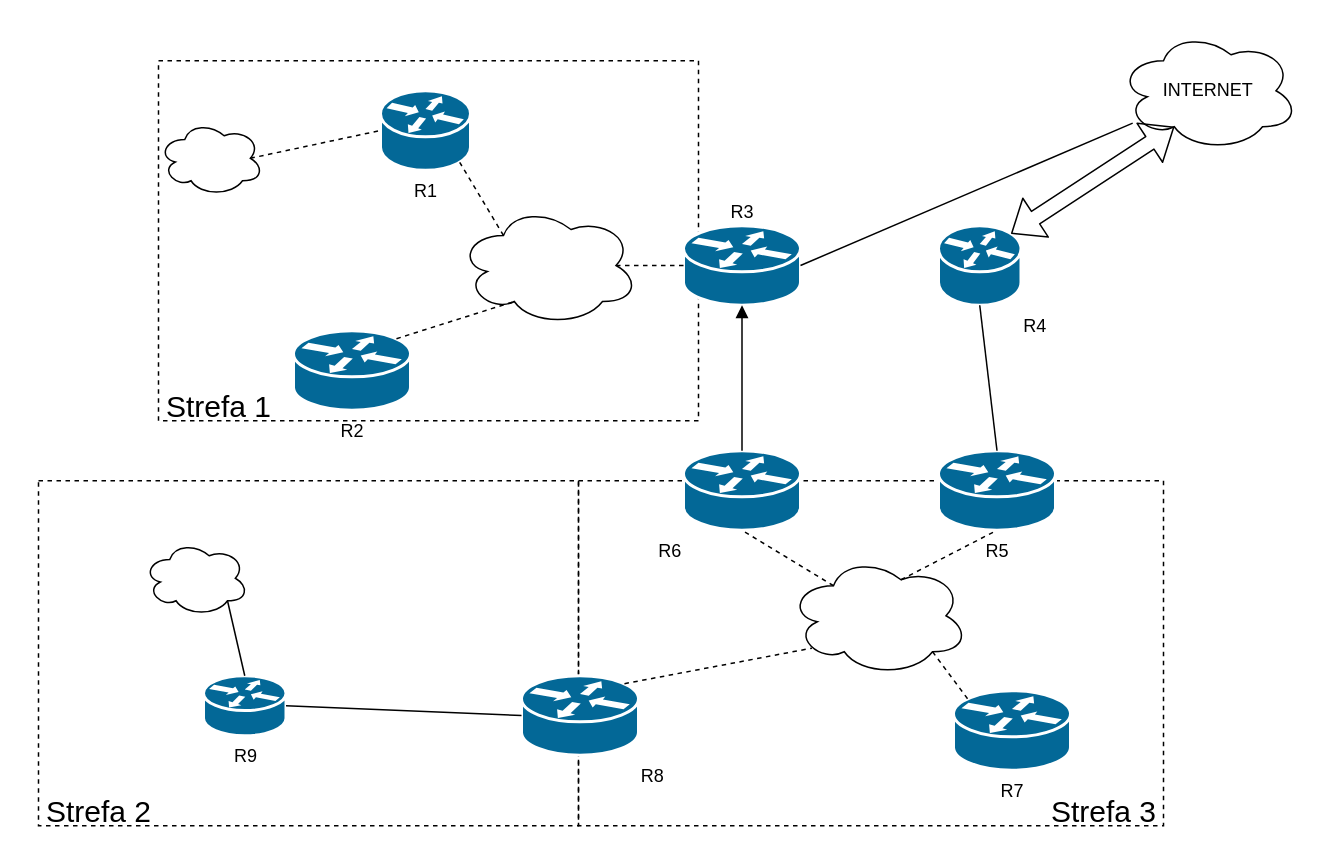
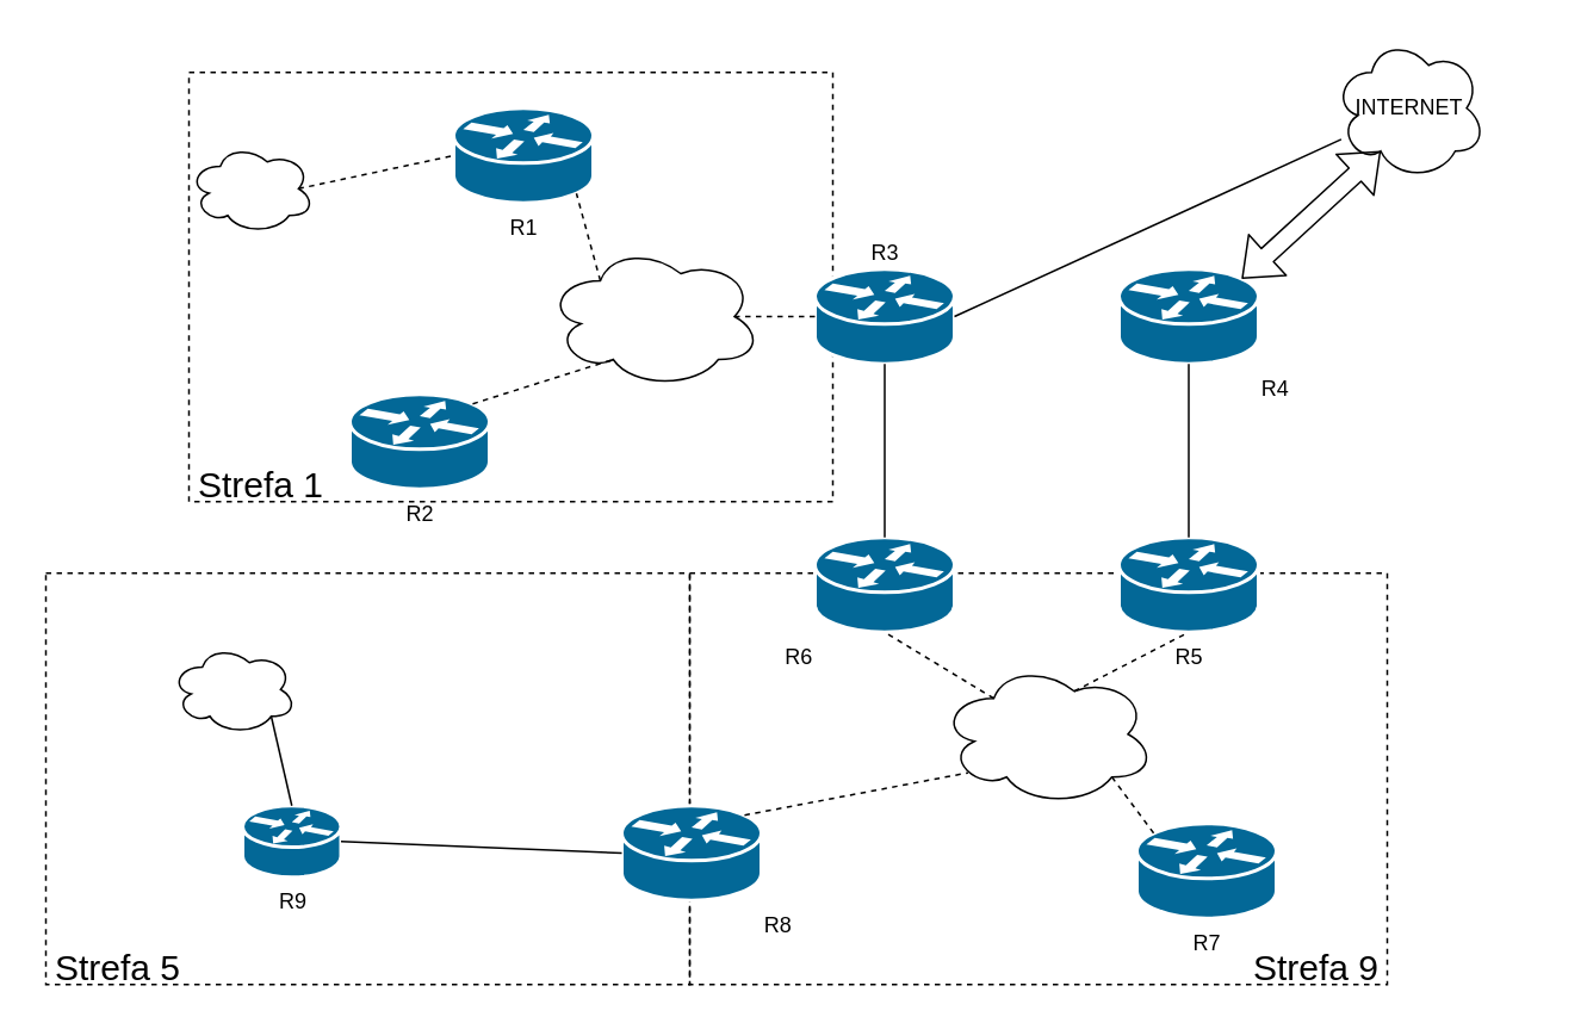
  <mxCell id="0" />
  <mxCell id="1" parent="0" />
  <mxCell id="2" value="" style="rounded=0;whiteSpace=wrap;html=1;fillColor=none;dashed=1;" vertex="1" parent="1"><mxGeometry x="105" y="40" width="360" height="240" as="geometry" /></mxCell>
  <mxCell id="3" value="" style="rounded=0;whiteSpace=wrap;html=1;fillColor=none;dashed=1;" vertex="1" parent="1"><mxGeometry x="385" y="320" width="390" height="230" as="geometry" /></mxCell>
  <mxCell id="4" value="" style="rounded=0;whiteSpace=wrap;html=1;fillColor=none;dashed=1;" vertex="1" parent="1"><mxGeometry x="25" y="320" width="360" height="230" as="geometry" /></mxCell>
  <mxCell id="5" value="R2&lt;br&gt;" style="shape=mxgraph.cisco.routers.router;html=1;pointerEvents=1;dashed=0;fillColor=#036897;strokeColor=#ffffff;strokeWidth=2;verticalLabelPosition=bottom;verticalAlign=top;align=center;outlineConnect=0;" vertex="1" parent="1"><mxGeometry x="195" y="220" width="78" height="53" as="geometry" /></mxCell>
- <mxCell id="6" value="R1" style="shape=mxgraph.cisco.routers.router;html=1;pointerEvents=1;dashed=0;fillColor=#036897;strokeColor=#ffffff;strokeWidth=2;verticalLabelPosition=bottom;verticalAlign=top;align=center;outlineConnect=0;" vertex="1" parent="1"><mxGeometry x="253" y="60" width="60" height="53" as="geometry" /></mxCell>
+ <mxCell id="6" value="R1" style="shape=mxgraph.cisco.routers.router;html=1;pointerEvents=1;dashed=0;fillColor=#036897;strokeColor=#ffffff;strokeWidth=2;verticalLabelPosition=bottom;verticalAlign=top;align=center;outlineConnect=0;" vertex="1" parent="1"><mxGeometry x="253" y="60" width="78" height="53" as="geometry" /></mxCell>
  <mxCell id="7" value="R3" style="shape=mxgraph.cisco.routers.router;html=1;pointerEvents=1;dashed=0;fillColor=#036897;strokeColor=#ffffff;strokeWidth=2;verticalLabelPosition=top;verticalAlign=bottom;align=center;outlineConnect=0;labelPosition=center;" vertex="1" parent="1"><mxGeometry x="455" y="150" width="78" height="53" as="geometry" /></mxCell>
- <mxCell id="8" value="R4" style="shape=mxgraph.cisco.routers.router;html=1;pointerEvents=1;dashed=0;fillColor=#036897;strokeColor=#ffffff;strokeWidth=2;verticalLabelPosition=bottom;verticalAlign=top;align=left;outlineConnect=0;labelPosition=right;" vertex="1" parent="1"><mxGeometry x="625" y="150" width="55" height="53" as="geometry" /></mxCell>
+ <mxCell id="8" value="R4" style="shape=mxgraph.cisco.routers.router;html=1;pointerEvents=1;dashed=0;fillColor=#036897;strokeColor=#ffffff;strokeWidth=2;verticalLabelPosition=bottom;verticalAlign=top;align=left;outlineConnect=0;labelPosition=right;" vertex="1" parent="1"><mxGeometry x="625" y="150" width="78" height="53" as="geometry" /></mxCell>
  <mxCell id="9" value="R5" style="shape=mxgraph.cisco.routers.router;html=1;pointerEvents=1;dashed=0;fillColor=#036897;strokeColor=#ffffff;strokeWidth=2;verticalLabelPosition=bottom;verticalAlign=top;align=center;outlineConnect=0;" vertex="1" parent="1"><mxGeometry x="625" y="300" width="78" height="53" as="geometry" /></mxCell>
  <mxCell id="10" value="R6" style="shape=mxgraph.cisco.routers.router;html=1;pointerEvents=1;dashed=0;fillColor=#036897;strokeColor=#ffffff;strokeWidth=2;verticalLabelPosition=bottom;verticalAlign=top;align=right;outlineConnect=0;labelPosition=left;" vertex="1" parent="1"><mxGeometry x="455" y="300" width="78" height="53" as="geometry" /></mxCell>
  <mxCell id="11" value="R7" style="shape=mxgraph.cisco.routers.router;html=1;pointerEvents=1;dashed=0;fillColor=#036897;strokeColor=#ffffff;strokeWidth=2;verticalLabelPosition=bottom;verticalAlign=top;align=center;outlineConnect=0;" vertex="1" parent="1"><mxGeometry x="635" y="460" width="78" height="53" as="geometry" /></mxCell>
  <mxCell id="12" value="R9" style="shape=mxgraph.cisco.routers.router;html=1;pointerEvents=1;dashed=0;fillColor=#036897;strokeColor=#ffffff;strokeWidth=2;verticalLabelPosition=bottom;verticalAlign=top;align=center;outlineConnect=0;" vertex="1" parent="1"><mxGeometry x="135" y="450" width="55" height="40" as="geometry" /></mxCell>
  <mxCell id="13" value="" style="ellipse;shape=cloud;whiteSpace=wrap;html=1;" vertex="1" parent="1"><mxGeometry x="105" y="80" width="70" height="50" as="geometry" /></mxCell>
  <mxCell id="14" value="R8" style="shape=mxgraph.cisco.routers.router;html=1;pointerEvents=1;dashed=0;fillColor=#036897;strokeColor=#ffffff;strokeWidth=2;verticalLabelPosition=bottom;verticalAlign=top;align=left;outlineConnect=0;labelPosition=right;" vertex="1" parent="1"><mxGeometry x="347" y="450" width="78" height="53" as="geometry" /></mxCell>
  <mxCell id="15" value="" style="endArrow=none;html=1;entryX=0;entryY=0.5;entryDx=0;entryDy=0;entryPerimeter=0;exitX=0.875;exitY=0.5;exitDx=0;exitDy=0;exitPerimeter=0;dashed=1;" edge="1" parent="1" source="16" target="7"><mxGeometry width="50" height="50" relative="1" as="geometry"><mxPoint x="475" y="290" as="sourcePoint" /><mxPoint x="525" y="240" as="targetPoint" /></mxGeometry></mxCell>
  <mxCell id="16" value="" style="ellipse;shape=cloud;whiteSpace=wrap;html=1;" vertex="1" parent="1"><mxGeometry x="305" y="136.5" width="120" height="80" as="geometry" /></mxCell>
  <mxCell id="17" value="" style="endArrow=none;html=1;entryX=0.88;entryY=0.9;entryDx=0;entryDy=0;entryPerimeter=0;exitX=0.25;exitY=0.25;exitDx=0;exitDy=0;exitPerimeter=0;dashed=1;" edge="1" parent="1" source="16" target="6"><mxGeometry width="50" height="50" relative="1" as="geometry"><mxPoint x="205" y="230" as="sourcePoint" /><mxPoint x="255" y="180" as="targetPoint" /></mxGeometry></mxCell>
  <mxCell id="18" value="" style="endArrow=none;html=1;entryX=0.31;entryY=0.8;entryDx=0;entryDy=0;entryPerimeter=0;exitX=0.88;exitY=0.1;exitDx=0;exitDy=0;exitPerimeter=0;dashed=1;" edge="1" parent="1" source="5" target="16"><mxGeometry width="50" height="50" relative="1" as="geometry"><mxPoint x="195" y="260" as="sourcePoint" /><mxPoint x="245" y="210" as="targetPoint" /></mxGeometry></mxCell>
  <mxCell id="19" value="" style="endArrow=none;html=1;entryX=0;entryY=0.5;entryDx=0;entryDy=0;entryPerimeter=0;exitX=0.875;exitY=0.5;exitDx=0;exitDy=0;exitPerimeter=0;dashed=1;" edge="1" parent="1" source="13" target="6"><mxGeometry width="50" height="50" relative="1" as="geometry"><mxPoint x="175" y="200" as="sourcePoint" /><mxPoint x="225" y="150" as="targetPoint" /></mxGeometry></mxCell>
  <mxCell id="20" value="" style="endArrow=none;html=1;exitX=1;exitY=0.5;exitDx=0;exitDy=0;exitPerimeter=0;" edge="1" parent="1" source="7" target="21"><mxGeometry width="50" height="50" relative="1" as="geometry"><mxPoint x="545" y="120" as="sourcePoint" /><mxPoint x="595" y="70" as="targetPoint" /></mxGeometry></mxCell>
- <mxCell id="21" value="INTERNET" style="ellipse;shape=cloud;whiteSpace=wrap;html=1;" vertex="1" parent="1"><mxGeometry x="745" width="120" height="80" as="geometry" y="20" /></mxCell>
+ <mxCell id="21" value="INTERNET" style="ellipse;shape=cloud;whiteSpace=wrap;html=1;" vertex="1" parent="1"><mxGeometry x="745" y="20" width="85" height="80" as="geometry" /></mxCell>
  <mxCell id="22" value="" style="shape=flexArrow;endArrow=classic;startArrow=classic;html=1;entryX=0.31;entryY=0.8;entryDx=0;entryDy=0;entryPerimeter=0;exitX=0.88;exitY=0.1;exitDx=0;exitDy=0;exitPerimeter=0;" edge="1" parent="1" source="8" target="21"><mxGeometry width="50" height="50" relative="1" as="geometry"><mxPoint x="655" y="150" as="sourcePoint" /><mxPoint x="705" y="100" as="targetPoint" /></mxGeometry></mxCell>
- <mxCell id="23" value="" style="endArrow=block;html=1;entryX=0.5;entryY=1;entryDx=0;entryDy=0;entryPerimeter=0;exitX=0.5;exitY=0;exitDx=0;exitDy=0;exitPerimeter=0;" edge="1" parent="1" source="10" target="7"><mxGeometry width="50" height="50" relative="1" as="geometry"><mxPoint x="505" y="290" as="sourcePoint" /><mxPoint x="555" y="240" as="targetPoint" /></mxGeometry></mxCell>
+ <mxCell id="23" value="" style="endArrow=none;html=1;entryX=0.5;entryY=1;entryDx=0;entryDy=0;entryPerimeter=0;exitX=0.5;exitY=0;exitDx=0;exitDy=0;exitPerimeter=0;" edge="1" parent="1" source="10" target="7"><mxGeometry width="50" height="50" relative="1" as="geometry"><mxPoint x="505" y="290" as="sourcePoint" /><mxPoint x="555" y="240" as="targetPoint" /></mxGeometry></mxCell>
  <mxCell id="24" value="" style="endArrow=none;html=1;entryX=0.5;entryY=1;entryDx=0;entryDy=0;entryPerimeter=0;exitX=0.5;exitY=0;exitDx=0;exitDy=0;exitPerimeter=0;" edge="1" parent="1" source="9" target="8"><mxGeometry width="50" height="50" relative="1" as="geometry"><mxPoint x="685" y="300" as="sourcePoint" /><mxPoint x="735" y="250" as="targetPoint" /></mxGeometry></mxCell>
  <mxCell id="25" value="" style="ellipse;shape=cloud;whiteSpace=wrap;html=1;" vertex="1" parent="1"><mxGeometry x="525" y="370" width="120" height="80" as="geometry" /></mxCell>
  <mxCell id="26" value="" style="endArrow=none;dashed=1;html=1;entryX=0.5;entryY=1;entryDx=0;entryDy=0;entryPerimeter=0;exitX=0.25;exitY=0.25;exitDx=0;exitDy=0;exitPerimeter=0;" edge="1" parent="1" source="25" target="10"><mxGeometry width="50" height="50" relative="1" as="geometry"><mxPoint x="515" y="400" as="sourcePoint" /><mxPoint x="565" y="350" as="targetPoint" /></mxGeometry></mxCell>
  <mxCell id="27" value="" style="endArrow=none;dashed=1;html=1;entryX=0.5;entryY=1;entryDx=0;entryDy=0;entryPerimeter=0;exitX=0.625;exitY=0.2;exitDx=0;exitDy=0;exitPerimeter=0;" edge="1" parent="1" source="25" target="9"><mxGeometry width="50" height="50" relative="1" as="geometry"><mxPoint x="655" y="410" as="sourcePoint" /><mxPoint x="705" y="360" as="targetPoint" /></mxGeometry></mxCell>
  <mxCell id="28" value="" style="endArrow=none;dashed=1;html=1;entryX=0.8;entryY=0.8;entryDx=0;entryDy=0;entryPerimeter=0;exitX=0.12;exitY=0.1;exitDx=0;exitDy=0;exitPerimeter=0;" edge="1" parent="1" source="11" target="25"><mxGeometry width="50" height="50" relative="1" as="geometry"><mxPoint x="555" y="530" as="sourcePoint" /><mxPoint x="605" y="480" as="targetPoint" /></mxGeometry></mxCell>
  <mxCell id="29" value="" style="endArrow=none;dashed=1;html=1;entryX=0.13;entryY=0.77;entryDx=0;entryDy=0;entryPerimeter=0;exitX=0.88;exitY=0.1;exitDx=0;exitDy=0;exitPerimeter=0;" edge="1" parent="1" source="14" target="25"><mxGeometry width="50" height="50" relative="1" as="geometry"><mxPoint x="425" y="490" as="sourcePoint" /><mxPoint x="475" y="440" as="targetPoint" /></mxGeometry></mxCell>
  <mxCell id="30" value="" style="ellipse;shape=cloud;whiteSpace=wrap;html=1;" vertex="1" parent="1"><mxGeometry x="95" y="360" width="70" height="50" as="geometry" /></mxCell>
  <mxCell id="31" value="" style="endArrow=none;html=1;exitX=0.8;exitY=0.8;exitDx=0;exitDy=0;exitPerimeter=0;entryX=0.5;entryY=0;entryDx=0;entryDy=0;entryPerimeter=0;" edge="1" parent="1" source="30" target="12"><mxGeometry width="50" height="50" relative="1" as="geometry"><mxPoint x="165" y="435" as="sourcePoint" /><mxPoint x="235.711" y="385" as="targetPoint" /></mxGeometry></mxCell>
  <mxCell id="32" value="" style="endArrow=none;html=1;entryX=0;entryY=0.5;entryDx=0;entryDy=0;entryPerimeter=0;exitX=1;exitY=0.5;exitDx=0;exitDy=0;exitPerimeter=0;" edge="1" parent="1" source="12" target="14"><mxGeometry width="50" height="50" relative="1" as="geometry"><mxPoint x="255" y="510" as="sourcePoint" /><mxPoint x="305" y="460" as="targetPoint" /></mxGeometry></mxCell>
  <mxCell id="33" value="&lt;font style=&quot;font-size: 20px&quot;&gt;Strefa 1&lt;/font&gt;" style="text;html=1;align=center;verticalAlign=middle;resizable=0;points=[];autosize=1;" vertex="1" parent="1"><mxGeometry x="100" y="260" width="90" height="20" as="geometry" /></mxCell>
- <mxCell id="34" value="&lt;font style=&quot;font-size: 20px&quot;&gt;Strefa 2&lt;/font&gt;" style="text;html=1;align=center;verticalAlign=middle;resizable=0;points=[];autosize=1;" vertex="1" parent="1"><mxGeometry x="20" y="530" width="90" height="20" as="geometry" /></mxCell>
- <mxCell id="35" value="&lt;font style=&quot;font-size: 20px&quot;&gt;Strefa 3&lt;/font&gt;" style="text;html=1;align=center;verticalAlign=middle;resizable=0;points=[];autosize=1;" vertex="1" parent="1"><mxGeometry x="690" y="530" width="90" height="20" as="geometry" /></mxCell>
+ <mxCell id="34" value="&lt;font style=&quot;font-size: 20px&quot;&gt;Strefa 5&lt;/font&gt;" style="text;html=1;align=center;verticalAlign=middle;resizable=0;points=[];autosize=1;" vertex="1" parent="1"><mxGeometry x="20" y="530" width="90" height="20" as="geometry" /></mxCell>
+ <mxCell id="35" value="&lt;font style=&quot;font-size: 20px&quot;&gt;Strefa 9&lt;/font&gt;" style="text;html=1;align=center;verticalAlign=middle;resizable=0;points=[];autosize=1;" vertex="1" parent="1"><mxGeometry x="690" y="530" width="90" height="20" as="geometry" /></mxCell>
